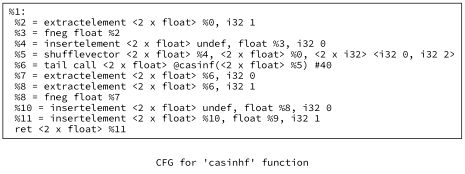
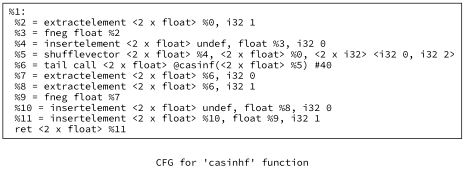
  digraph {
    label="CFG for 'casinhf' function"
    rankdir=LR
    fontname="Source Code Pro"
-   n1 [label="{%1:\l  %2 = extractelement \<2 x float\> %0, i32 1\l  %3 = fneg float %2\l  %4 = insertelement \<2 x float\> undef, float %3, i32 0\l  %5 = shufflevector \<2 x float\> %4, \<2 x float\> %0, \<2 x i32\> \<i32 0, i32 2\>\l  %6 = tail call \<2 x float\> @casinf(\<2 x float\> %5) #40\l  %7 = extractelement \<2 x float\> %6, i32 0\l  %8 = extractelement \<2 x float\> %6, i32 1\l  %8 = fneg float %7\l  %10 = insertelement \<2 x float\> undef, float %8, i32 0\l  %11 = insertelement \<2 x float\> %10, float %9, i32 1\l  ret \<2 x float\> %11\l}" shape=record fontname="Source Code Pro"]
+   n1 [label="{%1:\l  %2 = extractelement \<2 x float\> %0, i32 1\l  %3 = fneg float %2\l  %4 = insertelement \<2 x float\> undef, float %3, i32 0\l  %5 = shufflevector \<2 x float\> %4, \<2 x float\> %0, \<2 x i32\> \<i32 0, i32 2\>\l  %6 = tail call \<2 x float\> @casinf(\<2 x float\> %5) #40\l  %7 = extractelement \<2 x float\> %6, i32 0\l  %8 = extractelement \<2 x float\> %6, i32 1\l  %9 = fneg float %7\l  %10 = insertelement \<2 x float\> undef, float %8, i32 0\l  %11 = insertelement \<2 x float\> %10, float %9, i32 1\l  ret \<2 x float\> %11\l}" shape=record fontname="Source Code Pro"]
  }
